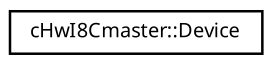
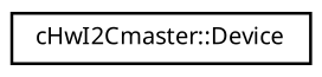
  digraph {
    rankdir=TB
-   n1 [color=black fillcolor=white fontname=Sans fontsize=8 height=0.2 label="cHwI8Cmaster::Device" shape=record style=filled width=0.4]
+   n1 [color=black fillcolor=white fontname=Sans fontsize=8 height=0.2 label="cHwI2Cmaster::Device" shape=record style=filled width=0.4]
  }
